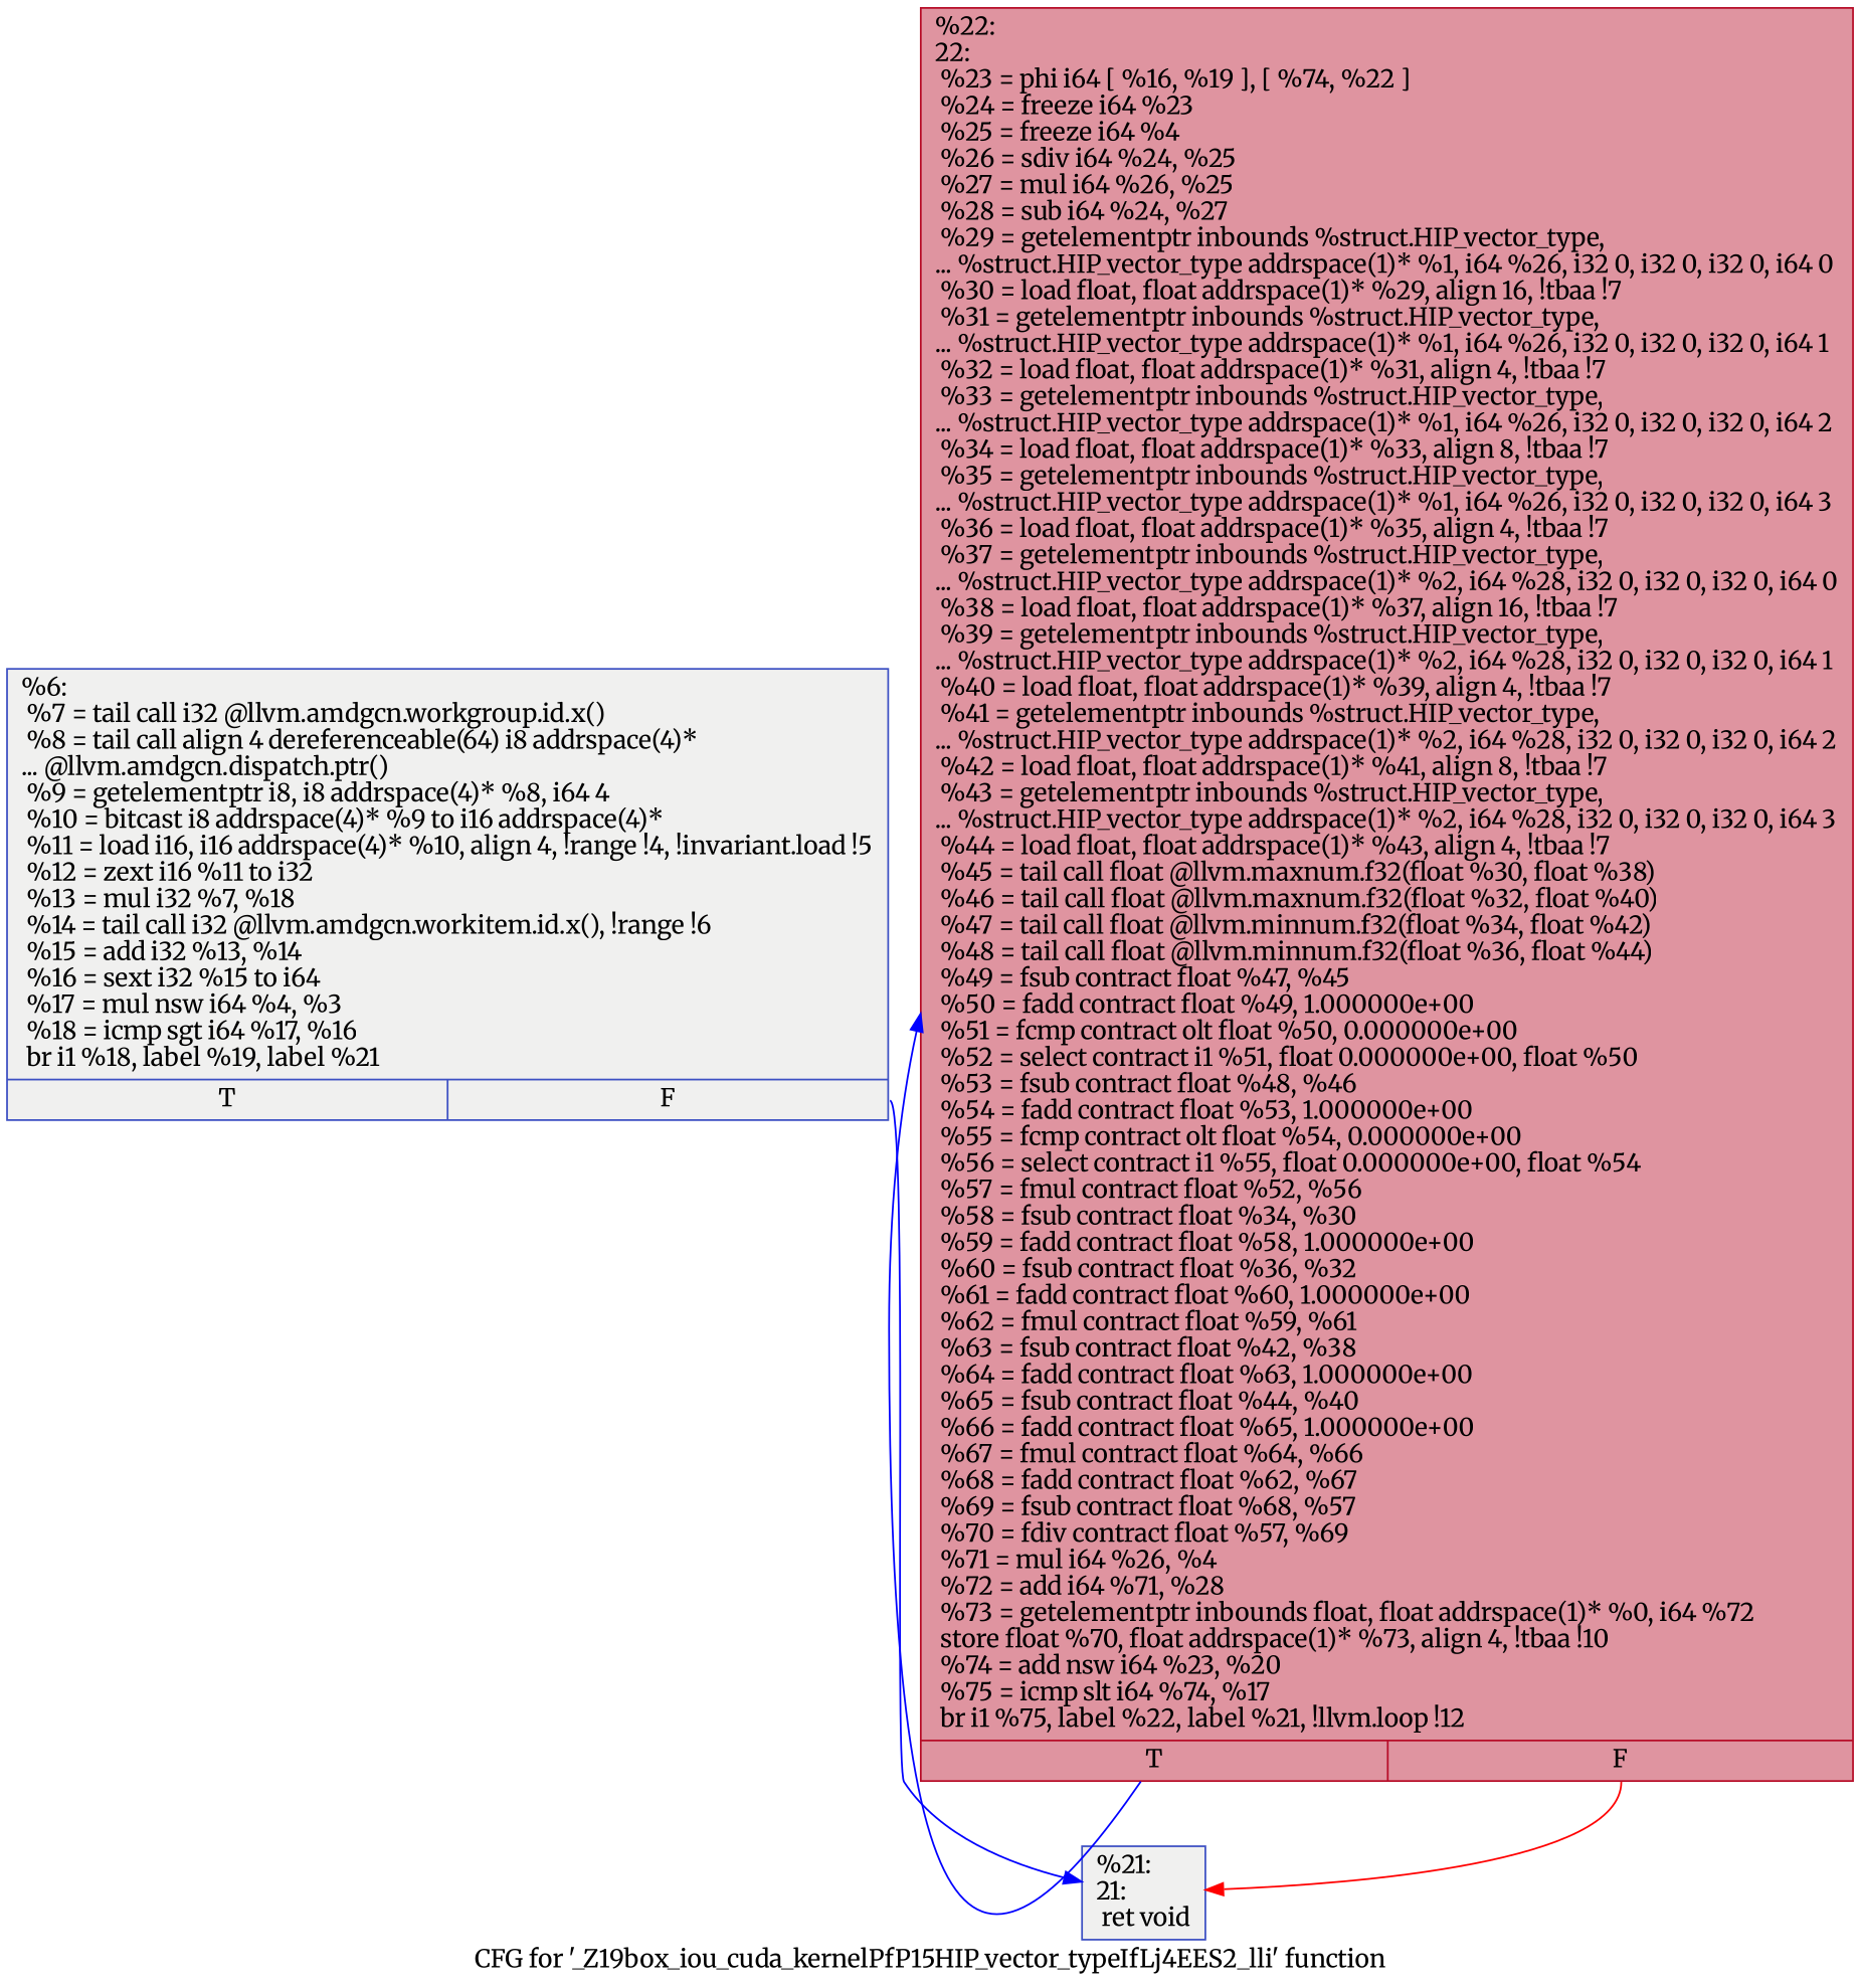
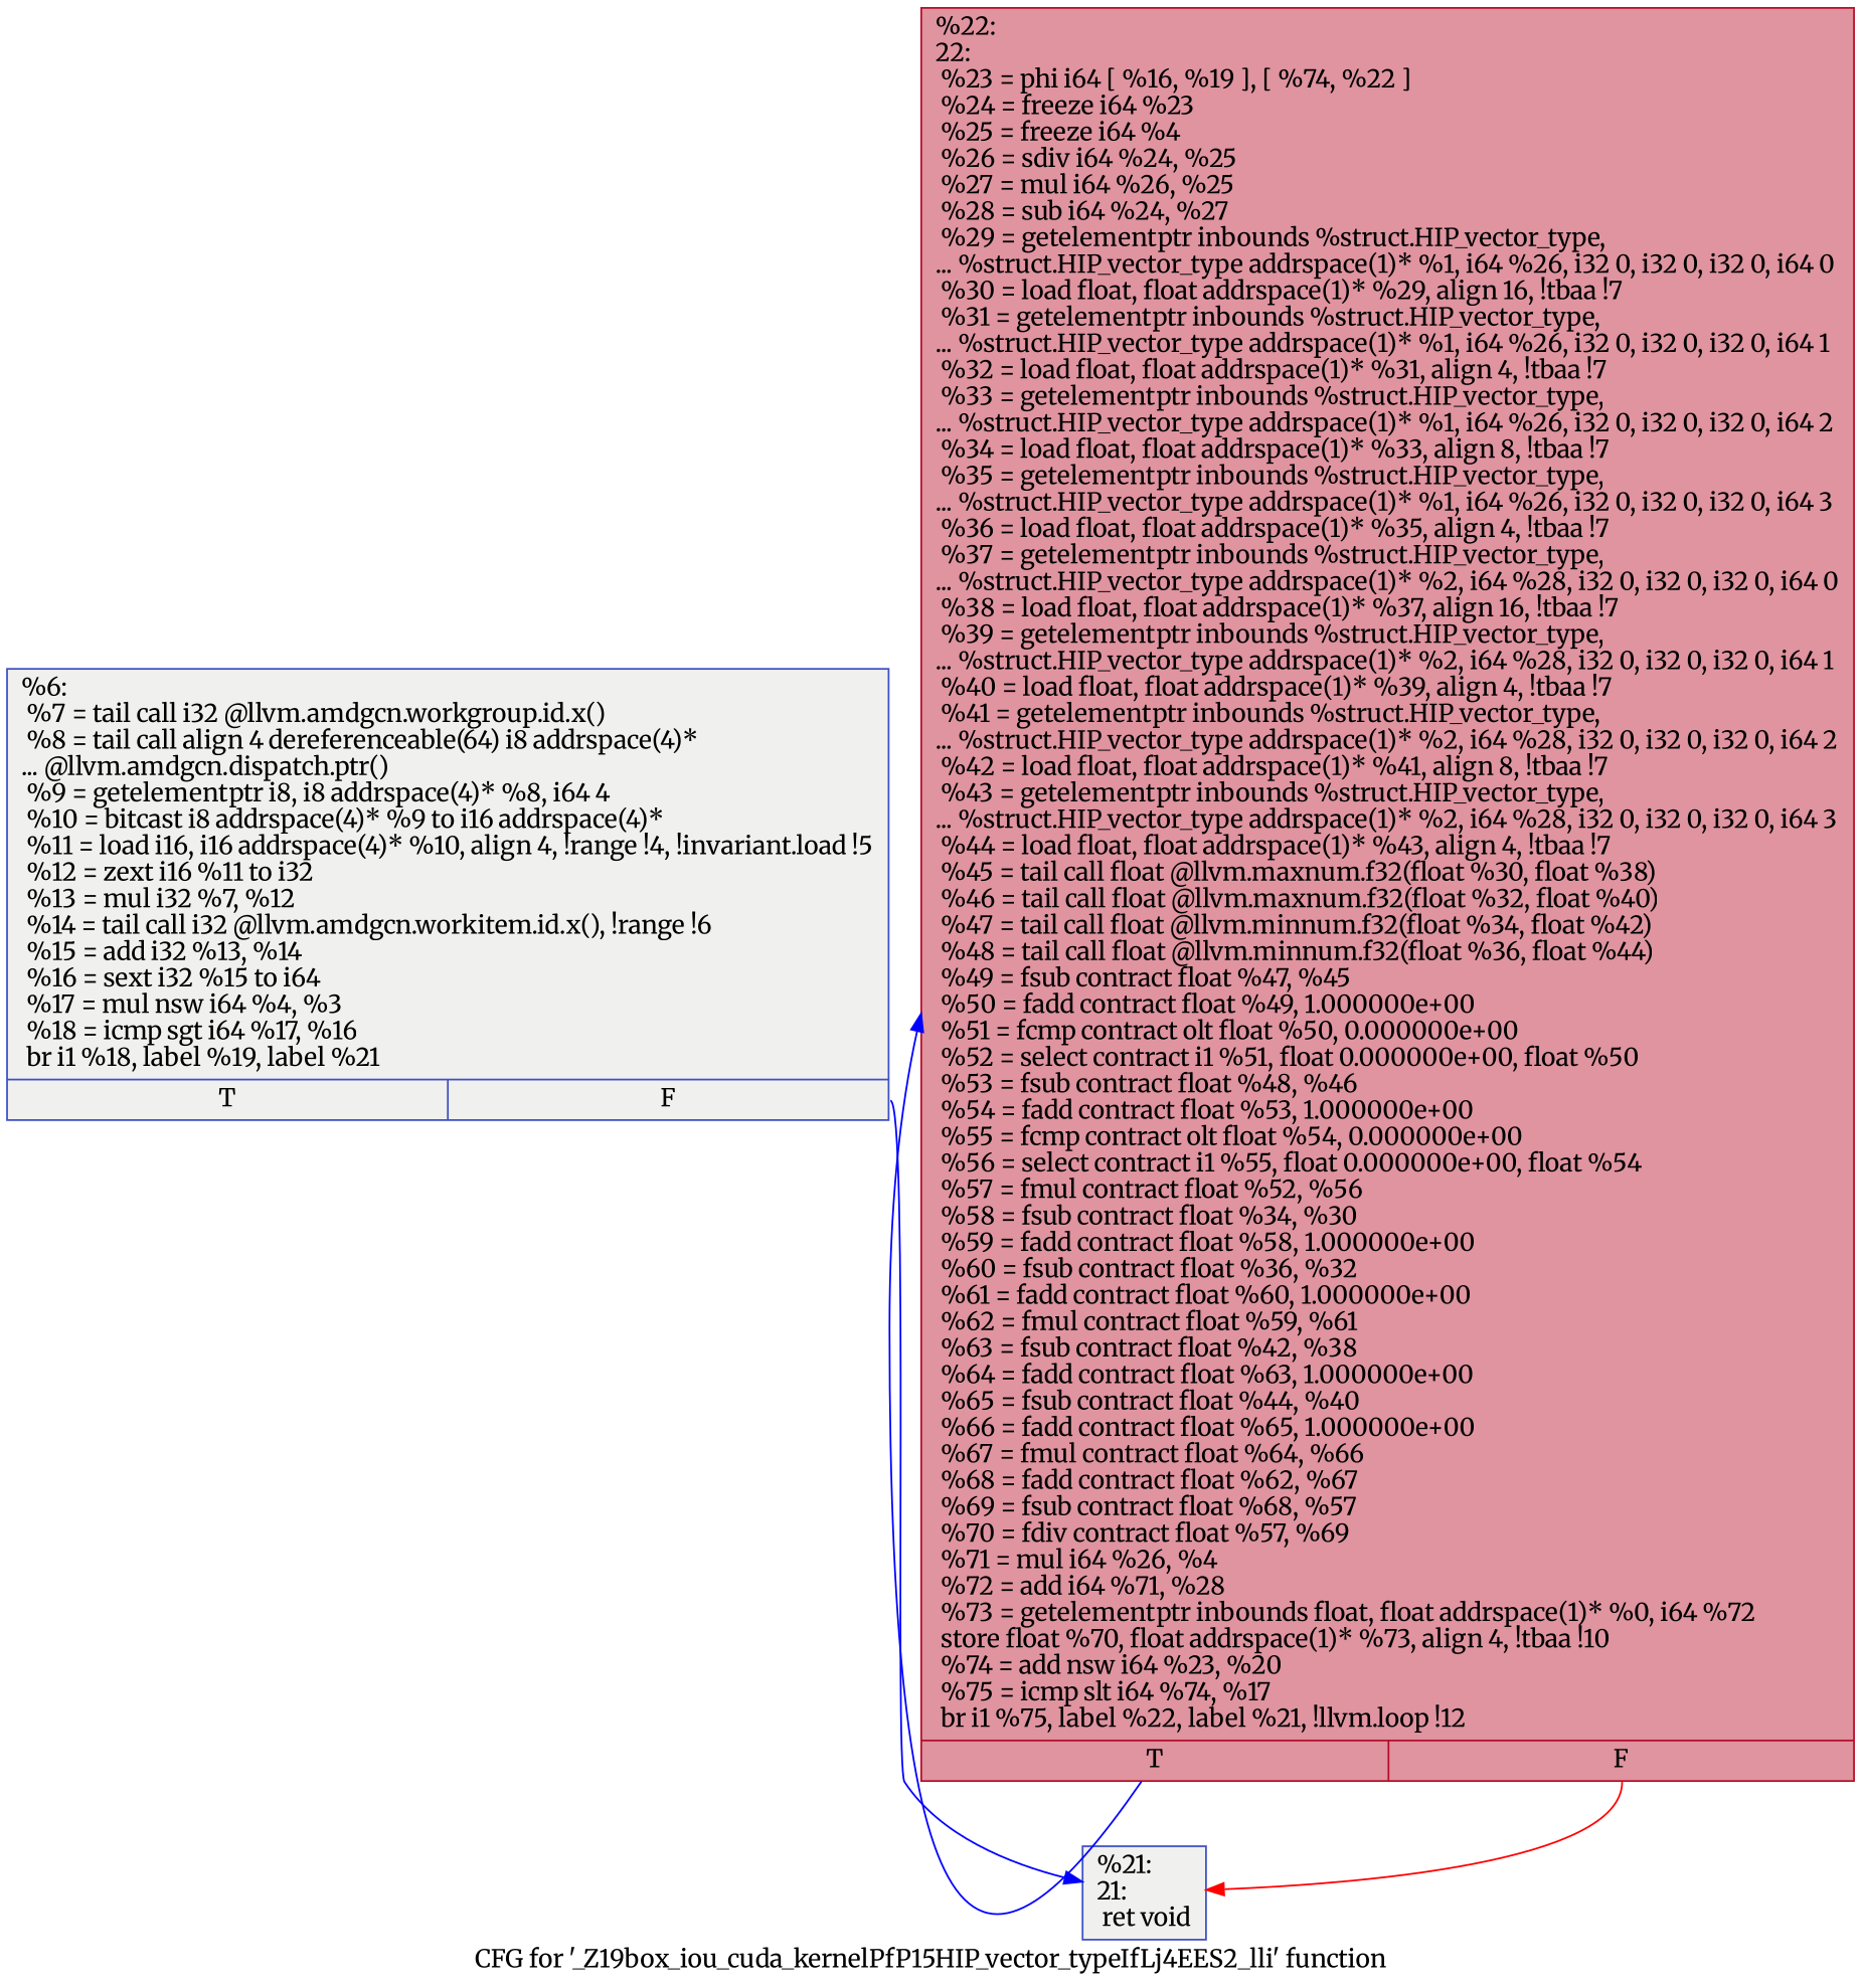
  digraph {
    fontname=Merriweather
    label="CFG for '_Z19box_iou_cuda_kernelPfP15HIP_vector_typeIfLj4EES2_lli' function"
    node [color="#3d50c3ff" fillcolor="#dedcdb70" fontname=Merriweather shape=record style=filled]
    edge [color=blue fontname=Merriweather tailport=s1]
-   n1 [label="{%6:\l  %7 = tail call i32 @llvm.amdgcn.workgroup.id.x()\l  %8 = tail call align 4 dereferenceable(64) i8 addrspace(4)*\l... @llvm.amdgcn.dispatch.ptr()\l  %9 = getelementptr i8, i8 addrspace(4)* %8, i64 4\l  %10 = bitcast i8 addrspace(4)* %9 to i16 addrspace(4)*\l  %11 = load i16, i16 addrspace(4)* %10, align 4, !range !4, !invariant.load !5\l  %12 = zext i16 %11 to i32\l  %13 = mul i32 %7, %18\l  %14 = tail call i32 @llvm.amdgcn.workitem.id.x(), !range !6\l  %15 = add i32 %13, %14\l  %16 = sext i32 %15 to i64\l  %17 = mul nsw i64 %4, %3\l  %18 = icmp sgt i64 %17, %16\l  br i1 %18, label %19, label %21\l|{<s0>T|<s1>F}}"]
+   n1 [label="{%6:\l  %7 = tail call i32 @llvm.amdgcn.workgroup.id.x()\l  %8 = tail call align 4 dereferenceable(64) i8 addrspace(4)*\l... @llvm.amdgcn.dispatch.ptr()\l  %9 = getelementptr i8, i8 addrspace(4)* %8, i64 4\l  %10 = bitcast i8 addrspace(4)* %9 to i16 addrspace(4)*\l  %11 = load i16, i16 addrspace(4)* %10, align 4, !range !4, !invariant.load !5\l  %12 = zext i16 %11 to i32\l  %13 = mul i32 %7, %12\l  %14 = tail call i32 @llvm.amdgcn.workitem.id.x(), !range !6\l  %15 = add i32 %13, %14\l  %16 = sext i32 %15 to i64\l  %17 = mul nsw i64 %4, %3\l  %18 = icmp sgt i64 %17, %16\l  br i1 %18, label %19, label %21\l|{<s0>T|<s1>F}}"]
    n2 [label="{%21:\l21:                                               \l  ret void\l}"]
    n3 [color="#b70d28ff" fillcolor="#b70d2870" label="{%22:\l22:                                               \l  %23 = phi i64 [ %16, %19 ], [ %74, %22 ]\l  %24 = freeze i64 %23\l  %25 = freeze i64 %4\l  %26 = sdiv i64 %24, %25\l  %27 = mul i64 %26, %25\l  %28 = sub i64 %24, %27\l  %29 = getelementptr inbounds %struct.HIP_vector_type,\l... %struct.HIP_vector_type addrspace(1)* %1, i64 %26, i32 0, i32 0, i32 0, i64 0\l  %30 = load float, float addrspace(1)* %29, align 16, !tbaa !7\l  %31 = getelementptr inbounds %struct.HIP_vector_type,\l... %struct.HIP_vector_type addrspace(1)* %1, i64 %26, i32 0, i32 0, i32 0, i64 1\l  %32 = load float, float addrspace(1)* %31, align 4, !tbaa !7\l  %33 = getelementptr inbounds %struct.HIP_vector_type,\l... %struct.HIP_vector_type addrspace(1)* %1, i64 %26, i32 0, i32 0, i32 0, i64 2\l  %34 = load float, float addrspace(1)* %33, align 8, !tbaa !7\l  %35 = getelementptr inbounds %struct.HIP_vector_type,\l... %struct.HIP_vector_type addrspace(1)* %1, i64 %26, i32 0, i32 0, i32 0, i64 3\l  %36 = load float, float addrspace(1)* %35, align 4, !tbaa !7\l  %37 = getelementptr inbounds %struct.HIP_vector_type,\l... %struct.HIP_vector_type addrspace(1)* %2, i64 %28, i32 0, i32 0, i32 0, i64 0\l  %38 = load float, float addrspace(1)* %37, align 16, !tbaa !7\l  %39 = getelementptr inbounds %struct.HIP_vector_type,\l... %struct.HIP_vector_type addrspace(1)* %2, i64 %28, i32 0, i32 0, i32 0, i64 1\l  %40 = load float, float addrspace(1)* %39, align 4, !tbaa !7\l  %41 = getelementptr inbounds %struct.HIP_vector_type,\l... %struct.HIP_vector_type addrspace(1)* %2, i64 %28, i32 0, i32 0, i32 0, i64 2\l  %42 = load float, float addrspace(1)* %41, align 8, !tbaa !7\l  %43 = getelementptr inbounds %struct.HIP_vector_type,\l... %struct.HIP_vector_type addrspace(1)* %2, i64 %28, i32 0, i32 0, i32 0, i64 3\l  %44 = load float, float addrspace(1)* %43, align 4, !tbaa !7\l  %45 = tail call float @llvm.maxnum.f32(float %30, float %38)\l  %46 = tail call float @llvm.maxnum.f32(float %32, float %40)\l  %47 = tail call float @llvm.minnum.f32(float %34, float %42)\l  %48 = tail call float @llvm.minnum.f32(float %36, float %44)\l  %49 = fsub contract float %47, %45\l  %50 = fadd contract float %49, 1.000000e+00\l  %51 = fcmp contract olt float %50, 0.000000e+00\l  %52 = select contract i1 %51, float 0.000000e+00, float %50\l  %53 = fsub contract float %48, %46\l  %54 = fadd contract float %53, 1.000000e+00\l  %55 = fcmp contract olt float %54, 0.000000e+00\l  %56 = select contract i1 %55, float 0.000000e+00, float %54\l  %57 = fmul contract float %52, %56\l  %58 = fsub contract float %34, %30\l  %59 = fadd contract float %58, 1.000000e+00\l  %60 = fsub contract float %36, %32\l  %61 = fadd contract float %60, 1.000000e+00\l  %62 = fmul contract float %59, %61\l  %63 = fsub contract float %42, %38\l  %64 = fadd contract float %63, 1.000000e+00\l  %65 = fsub contract float %44, %40\l  %66 = fadd contract float %65, 1.000000e+00\l  %67 = fmul contract float %64, %66\l  %68 = fadd contract float %62, %67\l  %69 = fsub contract float %68, %57\l  %70 = fdiv contract float %57, %69\l  %71 = mul i64 %26, %4\l  %72 = add i64 %71, %28\l  %73 = getelementptr inbounds float, float addrspace(1)* %0, i64 %72\l  store float %70, float addrspace(1)* %73, align 4, !tbaa !10\l  %74 = add nsw i64 %23, %20\l  %75 = icmp slt i64 %74, %17\l  br i1 %75, label %22, label %21, !llvm.loop !12\l|{<s0>T|<s1>F}}"]
    n1 -> n2
    n3 -> n2 [color=red]
    n3 -> n3 [tailport=s0]
  }
